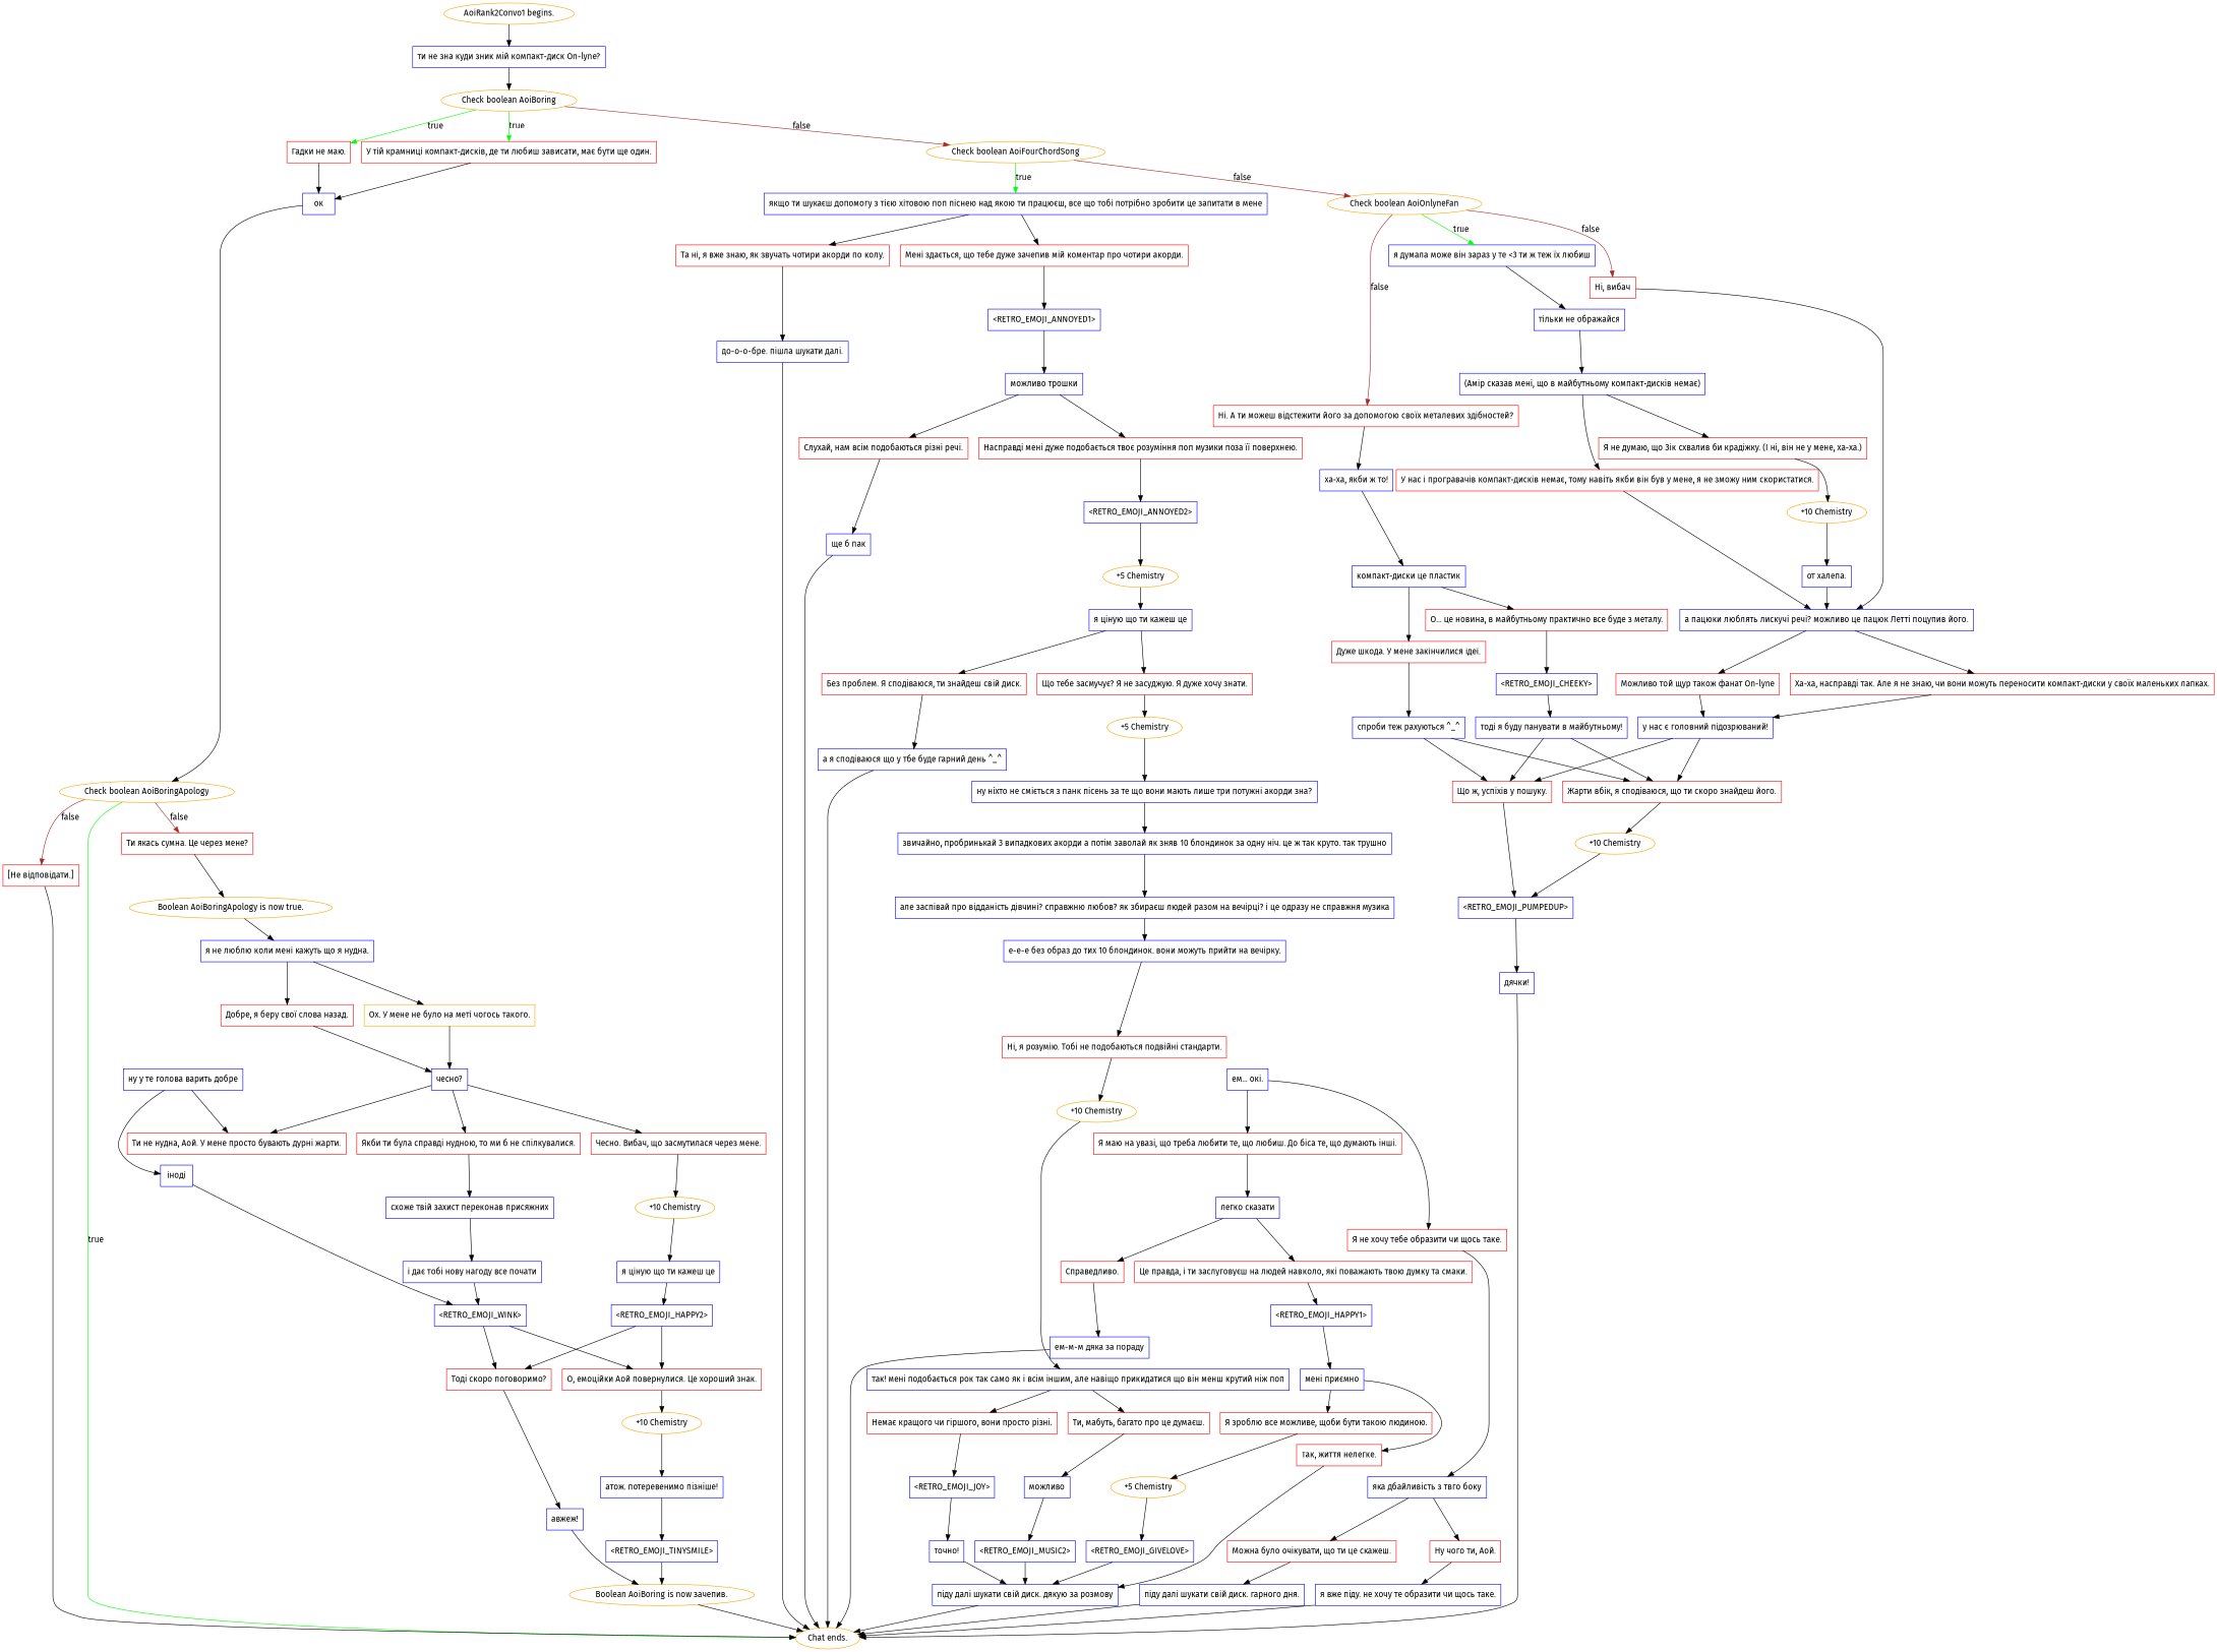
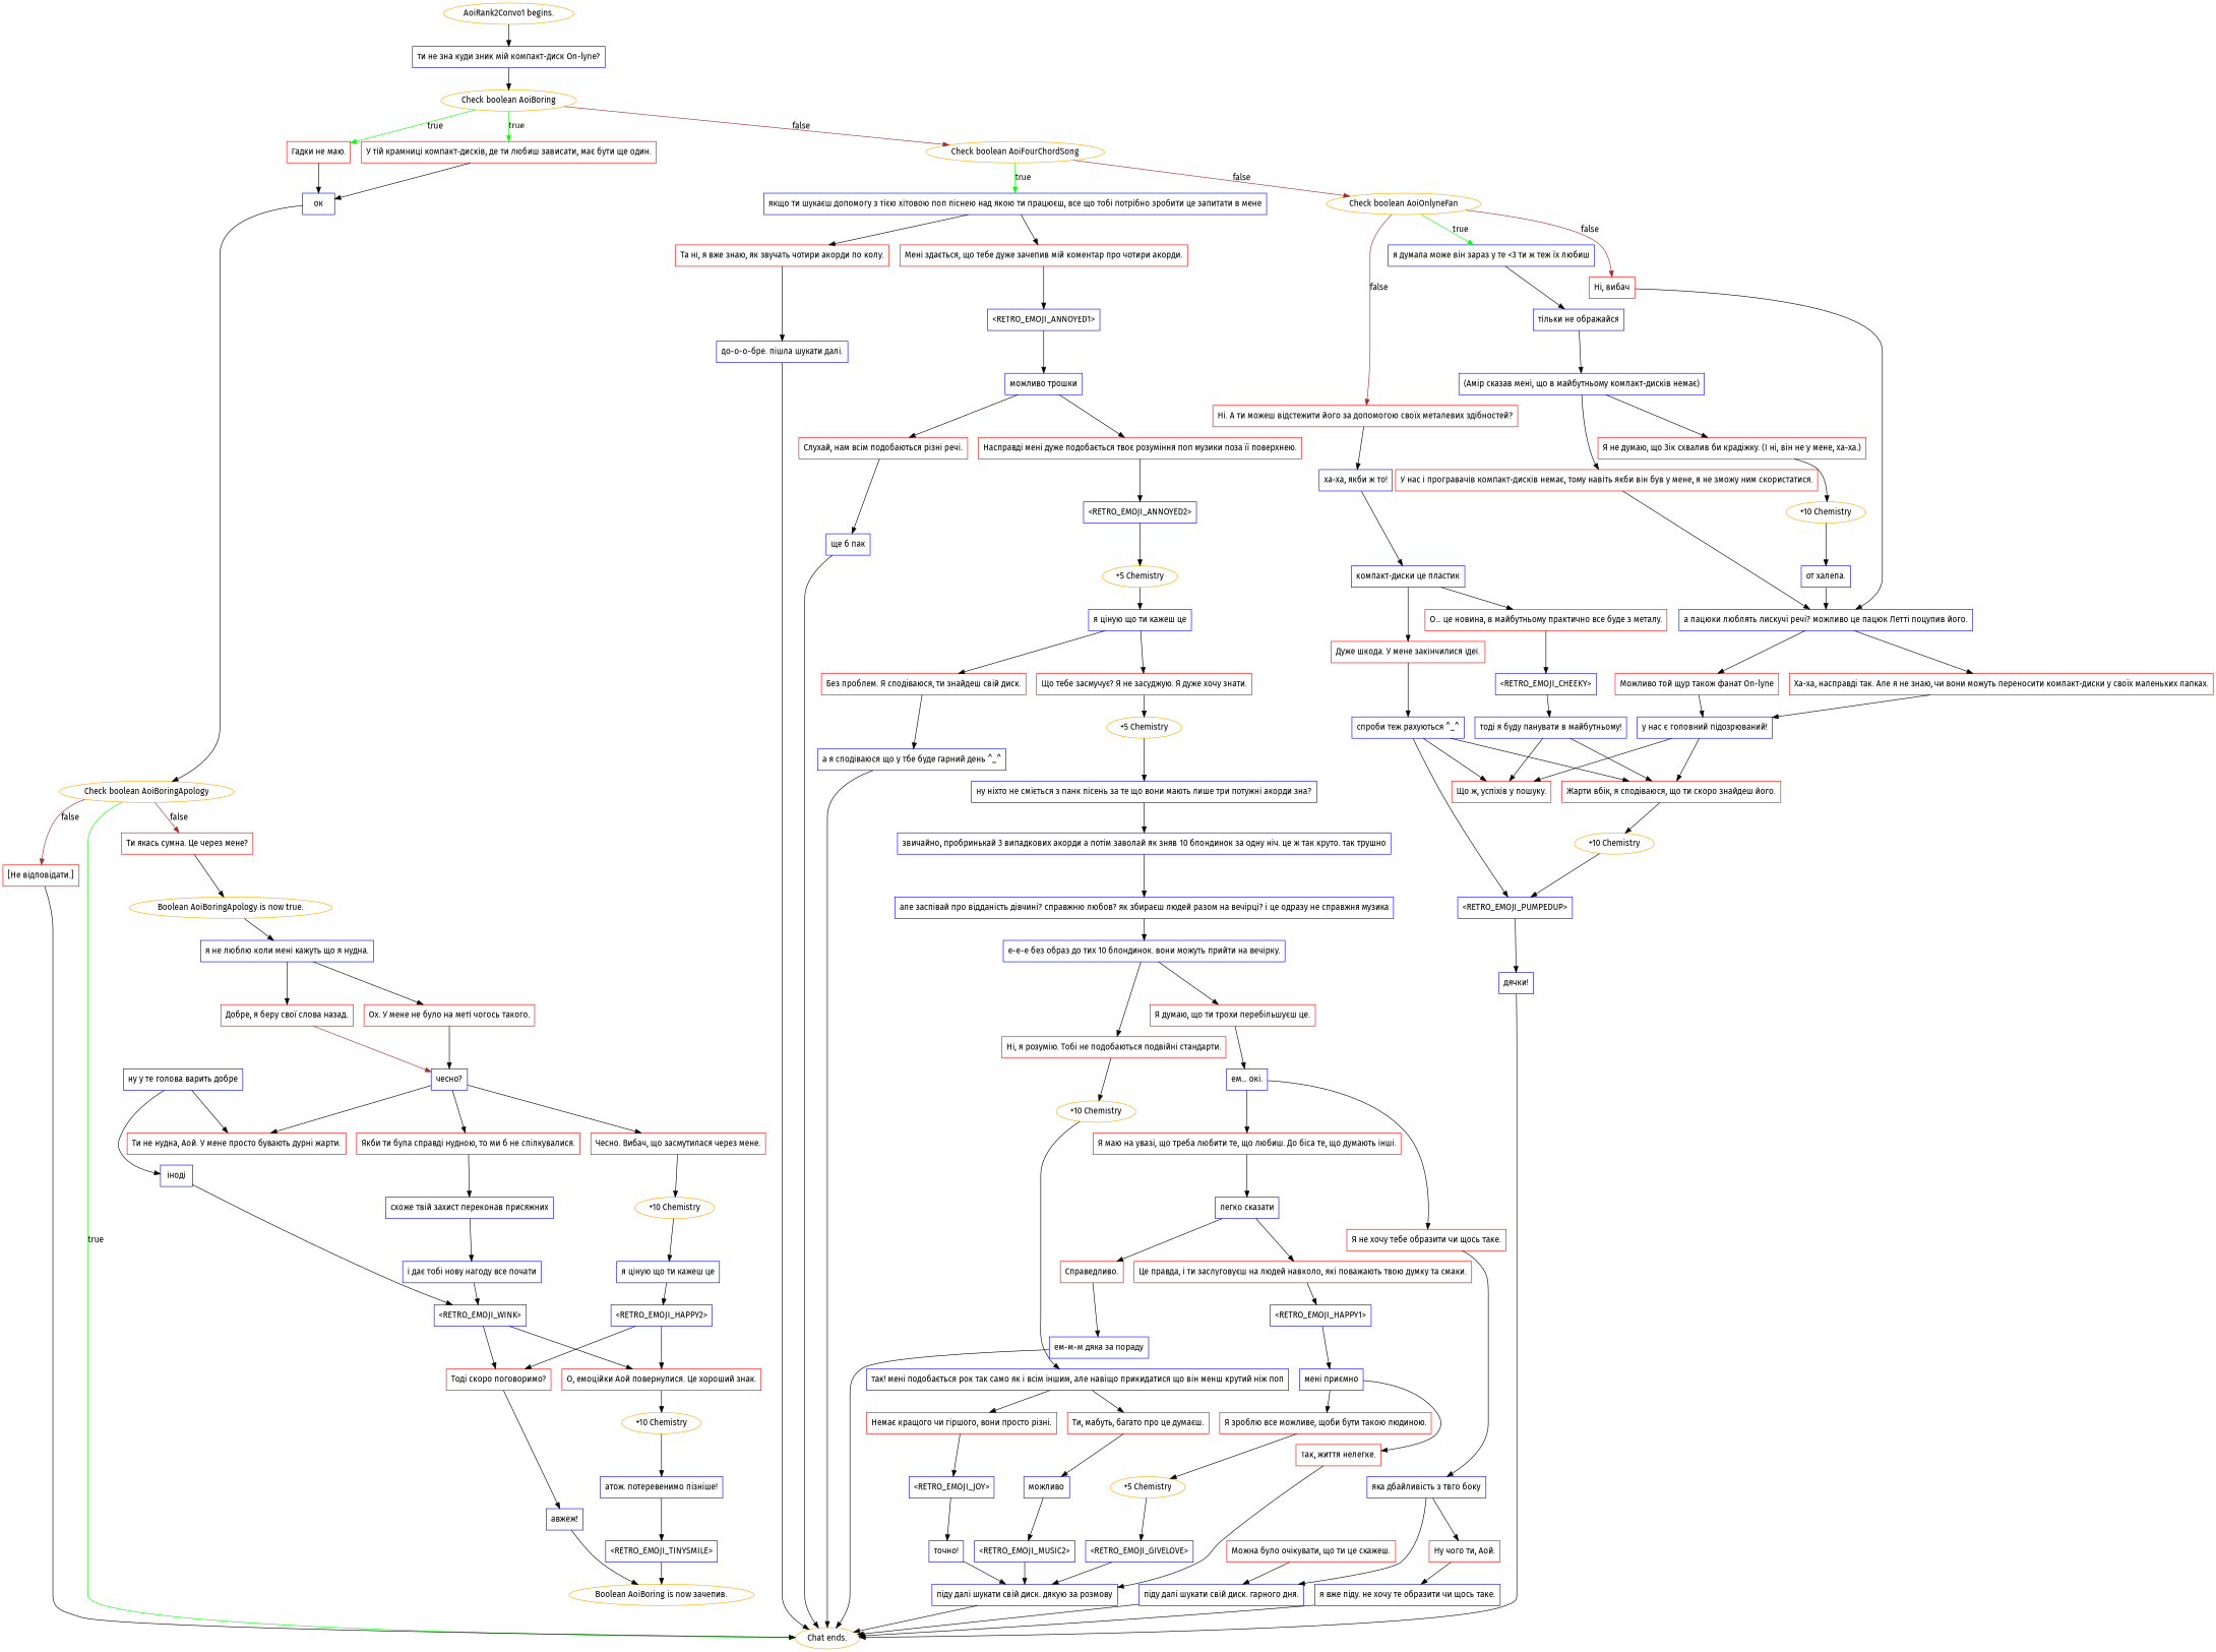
  digraph {
    fontname="Fira Sans"
    node [color=blue fontname="Fira Sans" shape=box]
    edge [fontname="Fira Sans"]
    "AoiRank2Convo1 begins." [color=orange shape=""]
    n2 [label="ти не зна куди зник мій компакт-диск On-lyne?"]
    n3 [color=orange label="Check boolean AoiBoring" shape=""]
    n4 [color=red label="Гадки не маю."]
    n5 [color=red label="У тій крамниці компакт-дисків, де ти любиш зависати, має бути ще один."]
    n6 [color=orange label="Check boolean AoiFourChordSong" shape=""]
    n7 [label="ок"]
    n8 [label="якщо ти шукаєш допомогу з тією хітовою поп піснею над якою ти працюєш, все що тобі потрібно зробити це запитати в мене"]
    n9 [color=orange label="Check boolean AoiOnlyneFan" shape=""]
    n10 [color=orange label="Check boolean AoiBoringApology" shape=""]
    n11 [color=red label="Мені здається, що тебе дуже зачепив мій коментар про чотири акорди."]
    n12 [color=red label="Та ні, я вже знаю, як звучать чотири акорди по колу."]
    n13 [label="я думала може він зараз у те <3 ти ж теж їх любиш"]
    n14 [color=red label="Ні, вибач"]
    n15 [color=red label="Ні. А ти можеш відстежити його за допомогою своїх металевих здібностей?"]
    "Chat ends." [color=orange shape=""]
    n17 [color=red label="Ти якась сумна. Це через мене?"]
    n18 [color=red label="[Не відповідати.]"]
    n19 [label="<RETRO_EMOJI_ANNOYED1>"]
    n20 [label="до-о-о-бре. пішла шукати далі."]
    n21 [label="тільки не ображайся"]
    n22 [label="а пацюки люблять лискучі речі? можливо це пацюк Летті поцупив його."]
    n23 [label="ха-ха, якби ж то!"]
    n24 [color=orange label="Boolean AoiBoringApology is now true." shape=""]
    n25 [label="можливо трошки"]
    n26 [label="(Амір сказав мені, що в майбутньому компакт-дисків немає)"]
    n27 [color=red label="Можливо той щур також фанат On-lyne"]
    n28 [color=red label="Ха-ха, насправді так. Але я не знаю, чи вони можуть переносити компакт-диски у своїх маленьких лапках."]
    n29 [label="компакт-диски це пластик"]
    n30 [label="я не люблю коли мені кажуть що я нудна."]
    n31 [color=red label="Насправді мені дуже подобається твоє розуміння поп музики поза її поверхнею."]
    n32 [color=red label="Слухай, нам всім подобаються різні речі."]
    n33 [color=red label="Я не думаю, що Зік схвалив би крадіжку. (І ні, він не у мене, ха-ха.)"]
    n34 [color=red label="У нас і програвачів компакт-дисків немає, тому навіть якби він був у мене, я не зможу ним скористатися."]
    n35 [label="у нас є головний підозрюваний!"]
    n36 [color=red label="О... це новина, в майбутньому практично все буде з металу."]
    n37 [color=red label="Дуже шкода. У мене закінчилися ідеї."]
-   n38 [color=orange label="Ох. У мене не було на меті чогось такого."]
+   n38 [color=red label="Ох. У мене не було на меті чогось такого."]
    n39 [color=red label="Добре, я беру свої слова назад."]
    n40 [label="<RETRO_EMOJI_ANNOYED2>"]
    n41 [label="ще б пак"]
    n42 [color=orange label="+10 Chemistry" shape=""]
    n43 [color=red label="Жарти вбік, я сподіваюся, що ти скоро знайдеш його."]
    n44 [color=red label="Що ж, успіхів у пошуку."]
    n45 [label="<RETRO_EMOJI_CHEEKY>"]
    n46 [label="спроби теж рахуються ^_^"]
    n47 [label="чесно?"]
    n48 [color=orange label="+5 Chemistry" shape=""]
    n49 [label="от халепа."]
    n50 [color=orange label="+10 Chemistry" shape=""]
    n51 [label="<RETRO_EMOJI_PUMPEDUP>"]
    n52 [label="тоді я буду панувати в майбутньому!"]
    n53 [color=red label="Чесно. Вибач, що засмутилася через мене."]
    n54 [color=red label="Ти не нудна, Аой. У мене просто бувають дурні жарти."]
    n55 [color=red label="Якби ти була справді нудною, то ми б не спілкувалися."]
    n56 [label="я ціную що ти кажеш це"]
    n57 [label="дячки!"]
    n58 [color=orange label="+10 Chemistry" shape=""]
    n59 [label="схоже твій захист переконав присяжних"]
    n60 [color=red label="Що тебе засмучує? Я не засуджую. Я дуже хочу знати."]
    n61 [color=red label="Без проблем. Я сподіваюся, ти знайдеш свій диск."]
    n62 [label="я ціную що ти кажеш це"]
    n63 [label="ну у те голова варить добре"]
    n64 [label="іноді"]
    n65 [label="і дає тобі нову нагоду все почати"]
    n66 [color=orange label="+5 Chemistry" shape=""]
    n67 [label="а я сподіваюся що у тбе буде гарний день ^_^"]
    n68 [label="<RETRO_EMOJI_HAPPY2>"]
    n69 [label="<RETRO_EMOJI_WINK>"]
    n70 [label="ну ніхто не сміється з панк пісень за те що вони мають лише три потужні акорди зна?"]
    n71 [color=red label="Тоді скоро поговоримо?"]
    n72 [color=red label="О, емоційки Аой повернулися. Це хороший знак."]
    n73 [label="звичайно, пробринькай 3 випадкових акорди а потім заволай як зняв 10 блондинок за одну ніч. це ж так круто. так трушно"]
    n74 [label="авжеж!"]
    n75 [color=orange label="+10 Chemistry" shape=""]
    n76 [label="але заспівай про відданість дівчині? справжню любов? як збираєш людей разом на вечірці? і це одразу не справжня музика"]
    n77 [color=orange label="Boolean AoiBoring is now зачепив." shape=""]
    n78 [label="атож. потеревенимо пізніше!"]
    n79 [label="е-е-е без образ до тих 10 блондинок. вони можуть прийти на вечірку."]
    n80 [label="<RETRO_EMOJI_TINYSMILE>"]
    n81 [color=red label="Ні, я розумію. Тобі не подобаються подвійні стандарти."]
+   n82 [color=red label="Я думаю, що ти трохи перебільшуєш це."]
    n83 [color=orange label="+10 Chemistry" shape=""]
    n84 [label="ем... окі."]
    n85 [label="так! мені подобається рок так само як і всім іншим, але навіщо прикидатися що він менш крутий ніж поп"]
    n86 [color=red label="Я маю на увазі, що треба любити те, що любиш. До біса те, що думають інші."]
    n87 [color=red label="Я не хочу тебе образити чи щось таке."]
    n88 [color=red label="Немає кращого чи гіршого, вони просто різні."]
    n89 [color=red label="Ти, мабуть, багато про це думаєш."]
    n90 [label="легко сказати"]
    n91 [label="яка дбайливість з твго боку"]
    n92 [label="<RETRO_EMOJI_JOY>"]
    n93 [label="можливо"]
    n94 [color=red label="Справедливо."]
    n95 [color=red label="Це правда, і ти заслуговуєш на людей навколо, які поважають твою думку та смаки."]
    n96 [color=red label="Можна було очікувати, що ти це скажеш."]
    n97 [color=red label="Ну чого ти, Аой."]
    n98 [label="точно!"]
    n99 [label="<RETRO_EMOJI_MUSIC2>"]
    n100 [label="ем-м-м дяка за пораду"]
    n101 [label="<RETRO_EMOJI_HAPPY1>"]
    n102 [label="піду далі шукати свій диск. гарного дня."]
    n103 [label="я вже піду. не хочу те образити чи щось таке."]
    n104 [label="піду далі шукати свій диск. дякую за розмову"]
    n105 [label="мені приємно"]
    n106 [color=red label="Я зроблю все можливе, щоби бути такою людиною."]
    n107 [color=red label="Так, життя нелегке."]
    n108 [color=orange label="+5 Chemistry" shape=""]
    n109 [label="<RETRO_EMOJI_GIVELOVE>"]
    "AoiRank2Convo1 begins." -> n2
    n2 -> n3
    n3 -> n4 [color=green label=true]
    n3 -> n5 [color=green label=true]
    n3 -> n6 [color=brown label=false]
    n4 -> n7
    n5 -> n7
    n6 -> n8 [color=green label=true]
    n6 -> n9 [color=brown label=false]
    n7 -> n10
    n8 -> n11
    n8 -> n12
    n9 -> n13 [color=green label=true]
    n9 -> n14 [color=brown label=false]
    n9 -> n15 [color=brown label=false]
    n10 -> "Chat ends." [color=green label=true]
    n10 -> n17 [color=brown label=false]
    n10 -> n18 [color=brown label=false]
    n11 -> n19
    n12 -> n20
    n13 -> n21
    n14 -> n22
    n15 -> n23
    n17 -> n24
    n18 -> "Chat ends."
    n19 -> n25
    n20 -> "Chat ends."
    n21 -> n26
    n22 -> n27
    n22 -> n28
    n23 -> n29
    n24 -> n30
    n25 -> n31
    n25 -> n32
    n26 -> n33
    n26 -> n34
    n27 -> n35
    n28 -> n35
    n29 -> n36
    n29 -> n37
    n30 -> n38
    n30 -> n39
    n31 -> n40
    n32 -> n41
    n33 -> n42
    n34 -> n22
    n35 -> n43
    n35 -> n44
    n36 -> n45
    n37 -> n46
    n38 -> n47
-   n39 -> n47
+   n39 -> n47 [color=brown]
    n40 -> n48
    n41 -> "Chat ends."
    n42 -> n49
    n43 -> n50
-   n44 -> n51
+   n46 -> n51
    n45 -> n52
    n46 -> n43
    n46 -> n44
    n47 -> n53
    n47 -> n54
    n47 -> n55
    n48 -> n56
    n49 -> n22
    n50 -> n51
    n51 -> n57
    n52 -> n43
    n52 -> n44
    n53 -> n58
    n55 -> n59
    n56 -> n60
    n56 -> n61
    n57 -> "Chat ends."
    n58 -> n62
    n59 -> n65
    n60 -> n66
    n61 -> n67
    n62 -> n68
    n63 -> n54
    n63 -> n64
    n64 -> n69
    n65 -> n69
    n66 -> n70
    n67 -> "Chat ends."
    n68 -> n71
    n68 -> n72
    n69 -> n71
    n69 -> n72
    n70 -> n73
    n71 -> n74
    n72 -> n75
    n73 -> n76
    n74 -> n77
    n75 -> n78
    n76 -> n79
-   n77 -> "Chat ends."
    n78 -> n80
    n79 -> n81
+   n79 -> n82
    n80 -> n77
    n81 -> n83
+   n82 -> n84
    n83 -> n85
    n84 -> n86
    n84 -> n87
    n85 -> n88
    n85 -> n89
    n86 -> n90
    n87 -> n91
    n88 -> n92
    n89 -> n93
    n90 -> n94
    n90 -> n95
-   n91 -> n96
+   n91 -> n102
    n91 -> n97
    n92 -> n98
    n93 -> n99
    n94 -> n100
    n95 -> n101
    n96 -> n102
    n97 -> n103
    n98 -> n104
    n99 -> n104
    n100 -> "Chat ends."
    n101 -> n105
    n102 -> "Chat ends."
    n103 -> "Chat ends."
    n104 -> "Chat ends."
    n105 -> n106
    n105 -> n107
    n106 -> n108
    n107 -> n104
    n108 -> n109
    n109 -> n104
  }
